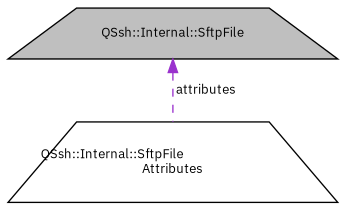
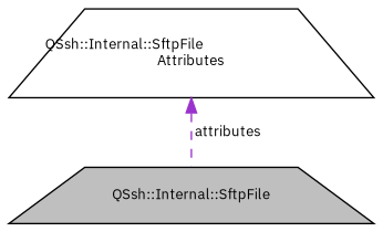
  digraph {
    fontname="IBM Plex Sans"
    node [color=black fontname="IBM Plex Sans" fontsize=10 shape=trapezium style=filled]
    n1 [fillcolor=grey75 fontcolor=black height=0.2 label="QSsh::Internal::SftpFile" width=0.4]
    n2 [fillcolor=white height=0.2 label="QSsh::Internal::SftpFile\lAttributes" width=0.4]
-   n1 -> n2 [color=darkorchid3 dir=back fontname="IBM Plex Sans" fontsize=10 label=" attributes" labelfontname=Helvetica labelfontsize=10 style=dashed]
+   n2 -> n1 [color=darkorchid3 dir=back fontname="IBM Plex Sans" fontsize=10 label=" attributes" labelfontname=Helvetica labelfontsize=10 style=dashed]
  }
